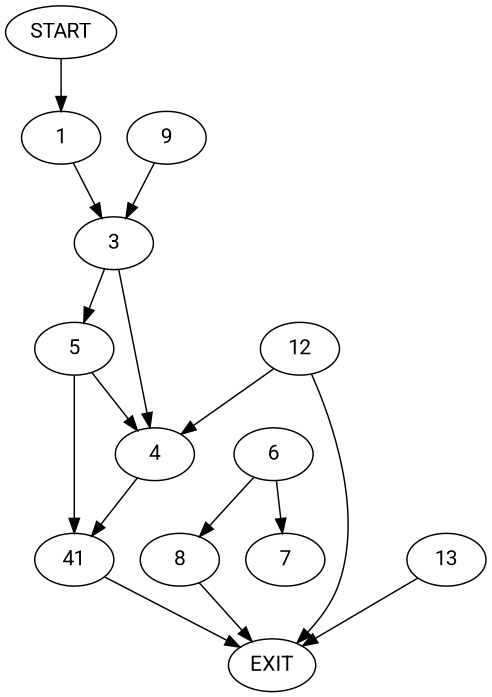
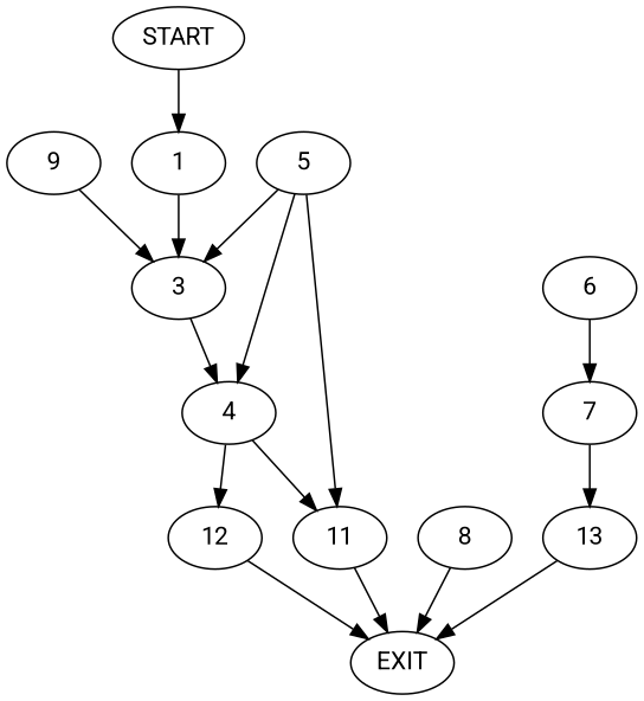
  digraph {
    fontname=Roboto
    node [fontname=Roboto]
    edge [fontname=Roboto]
    n1 [label=START]
    1
    3
    n4 [label=EXIT]
    4
    5
    6
    7
    8
-   11 [label=41]
+   11
    12
    n12 [label=13]
    9
    n1 -> 1
    1 -> 3
    3 -> 4
-   3 -> 5
+   5 -> 3
    4 -> 11
-   12 -> 4
+   4 -> 12
    5 -> 4
    5 -> 11
    6 -> 7
-   6 -> 8
+   7 -> n12
    8 -> n4
    11 -> n4
    12 -> n4
    n12 -> n4
    9 -> 3
  }
